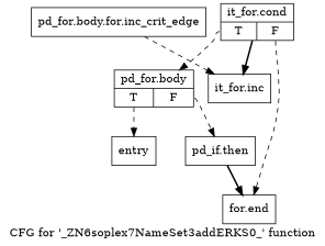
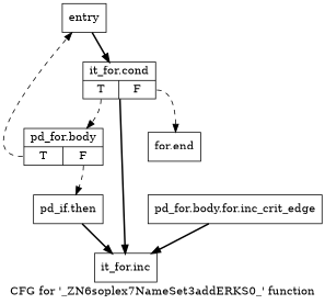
  digraph {
    label="CFG for '_ZN6soplex7NameSet3addERKS0_' function"
    node [shape=record]
    edge [style=dashed]
    n1 [label="{entry}"]
    n2 [label="{it_for.cond|{<s0>T|<s1>F}}"]
    n3 [label="{pd_for.body|{<s0>T|<s1>F}}"]
    n4 [label="{for.end}"]
    n5 [label="{it_for.inc}"]
    n6 [label="{pd_if.then}"]
    n7 [label="{pd_for.body.for.inc_crit_edge}"]
+   n1 -> n2 [style=bold]
    n2 -> n3 [tailport=s0]
    n2 -> n4 [tailport=s1]
    n2 -> n5 [style=bold]
    n3 -> n1 [tailport=s0]
    n3 -> n6 [tailport=s1]
-   n6 -> n4 [style=bold]
-   n7 -> n5
+   n6 -> n5 [style=bold]
+   n7 -> n5 [style=bold]
  }
